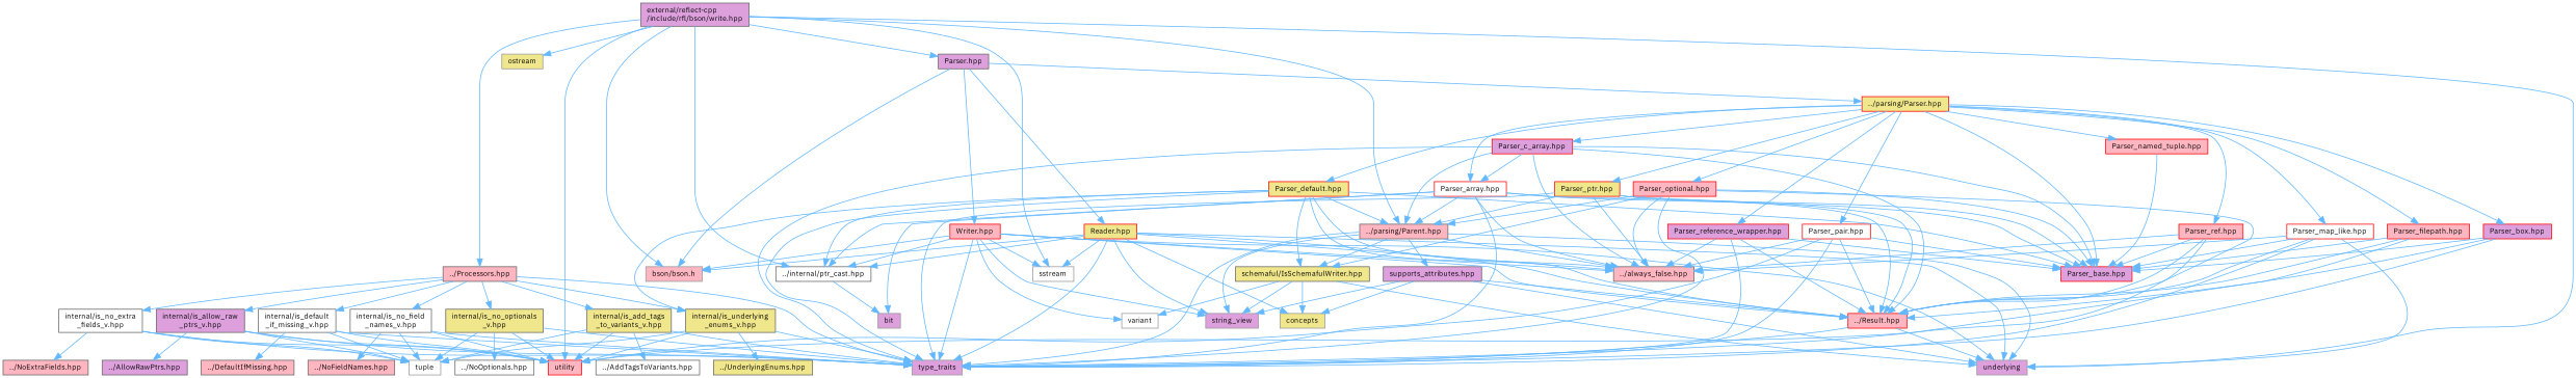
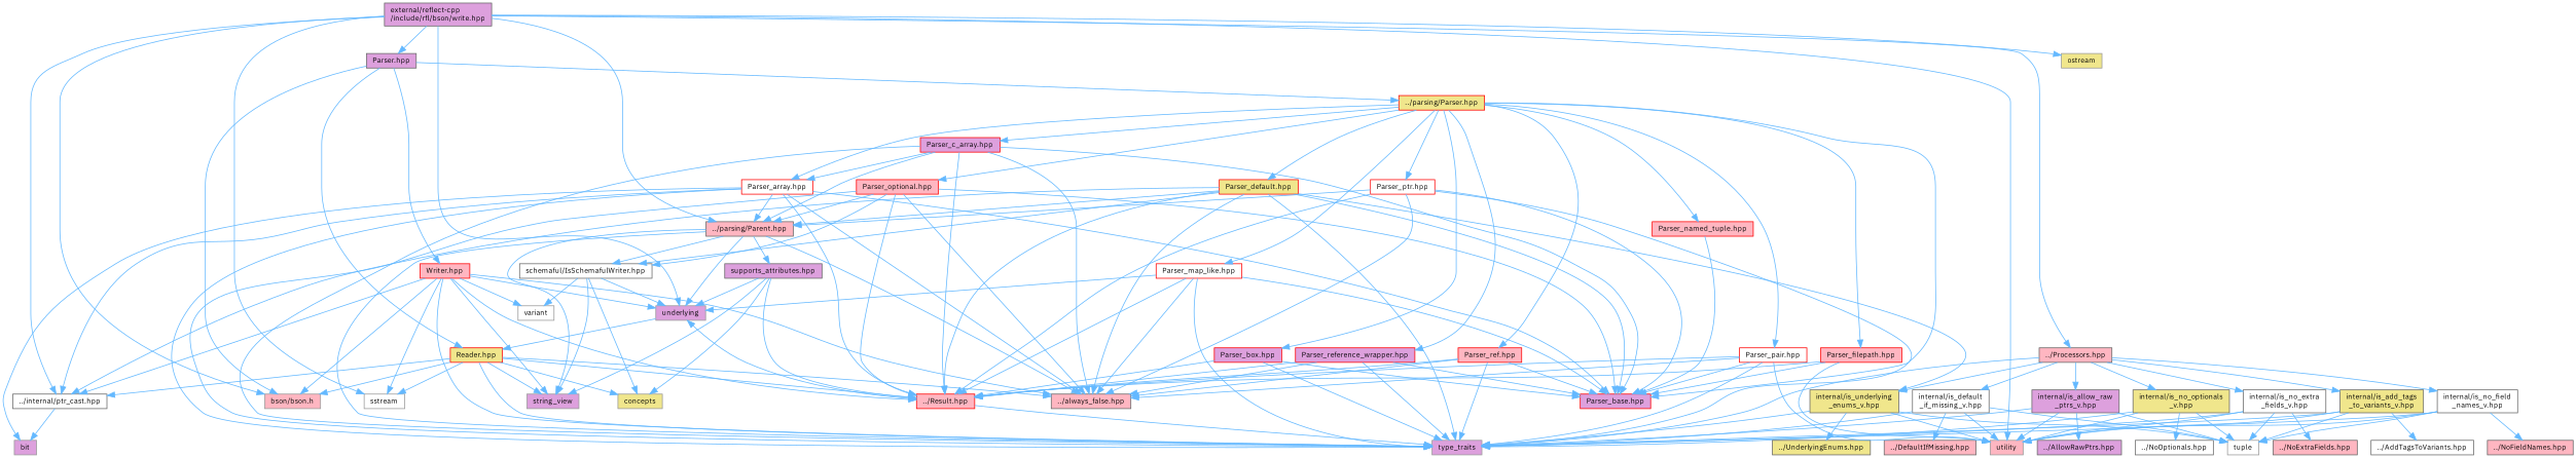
  digraph {
    fontname="IBM Plex Sans"
    node [color=grey40 fillcolor=lightpink fontname="IBM Plex Sans" fontsize=10 shape=box style=filled]
    edge [color=steelblue1 fontname="IBM Plex Sans" fontsize=10 labelfontname=Helvetica labelfontsize=10 style=solid]
    n1 [color=gray40 fillcolor=plum fontcolor=black height=0.2 label="external/reflect-cpp\l/include/rfl/bson/write.hpp" width=0.4]
    n2 [color=grey60 height=0.2 label="bson/bson.h" width=0.4]
    n3 [color=grey60 fillcolor=khaki height=0.2 label=ostream width=0.4]
    n4 [color=grey60 fillcolor=white height=0.2 label=sstream width=0.4]
    n5 [color=grey60 fillcolor=plum height=0.2 label=underlying width=0.4]
-   n6 [color=red height=0.2 label=utility width=0.4]
+   n6 [color=grey60 height=0.2 label=utility width=0.4]
    n7 [height=0.2 label="../Processors.hpp" width=0.4]
    n8 [fillcolor=white height=0.2 label="../internal/ptr_cast.hpp" width=0.4]
    n9 [height=0.2 label="../parsing/Parent.hpp" width=0.4]
    n10 [fillcolor=plum height=0.2 label="Parser.hpp" width=0.4]
    n11 [color=grey60 fillcolor=plum height=0.2 label=type_traits width=0.4]
    n12 [fillcolor=khaki height=0.2 label="internal/is_add_tags\l_to_variants_v.hpp" width=0.4]
    n13 [fillcolor=plum height=0.2 label="internal/is_allow_raw\l_ptrs_v.hpp" width=0.4]
    n14 [fillcolor=white height=0.2 label="internal/is_default\l_if_missing_v.hpp" width=0.4]
    n15 [fillcolor=white height=0.2 label="internal/is_no_extra\l_fields_v.hpp" width=0.4]
    n16 [fillcolor=white height=0.2 label="internal/is_no_field\l_names_v.hpp" width=0.4]
    n17 [fillcolor=khaki height=0.2 label="internal/is_no_optionals\l_v.hpp" width=0.4]
    n18 [fillcolor=khaki height=0.2 label="internal/is_underlying\l_enums_v.hpp" width=0.4]
    n19 [color=grey60 fillcolor=plum height=0.2 label=bit width=0.4]
    n20 [color=grey60 fillcolor=plum height=0.2 label=string_view width=0.4]
    n21 [height=0.2 label="../always_false.hpp" width=0.4]
-   n22 [fillcolor=khaki height=0.2 label="schemaful/IsSchemafulWriter.hpp" width=0.4]
+   n22 [fillcolor=white height=0.2 label="schemaful/IsSchemafulWriter.hpp" width=0.4]
    n23 [fillcolor=plum height=0.2 label="supports_attributes.hpp" width=0.4]
    n24 [color=red fillcolor=khaki height=0.2 label="../parsing/Parser.hpp" width=0.4]
    n25 [color=red fillcolor=khaki height=0.2 label="Reader.hpp" width=0.4]
    n26 [color=red height=0.2 label="Writer.hpp" width=0.4]
    n27 [color=grey60 fillcolor=white height=0.2 label=tuple width=0.4]
    n28 [fillcolor=white height=0.2 label="../AddTagsToVariants.hpp" width=0.4]
    n29 [fillcolor=plum height=0.2 label="../AllowRawPtrs.hpp" width=0.4]
    n30 [height=0.2 label="../DefaultIfMissing.hpp" width=0.4]
    n31 [height=0.2 label="../NoExtraFields.hpp" width=0.4]
    n32 [height=0.2 label="../NoFieldNames.hpp" width=0.4]
    n33 [fillcolor=white height=0.2 label="../NoOptionals.hpp" width=0.4]
    n34 [fillcolor=khaki height=0.2 label="../UnderlyingEnums.hpp" width=0.4]
    n35 [color=grey60 fillcolor=khaki height=0.2 label=concepts width=0.4]
    n36 [color=grey60 fillcolor=white height=0.2 label=variant width=0.4]
    n37 [color=red height=0.2 label="../Result.hpp" width=0.4]
    n38 [color=red fillcolor=white height=0.2 label="Parser_array.hpp" width=0.4]
    n39 [color=red fillcolor=plum height=0.2 label="Parser_base.hpp" width=0.4]
    n40 [color=red fillcolor=plum height=0.2 label="Parser_box.hpp" width=0.4]
    n41 [color=red fillcolor=plum height=0.2 label="Parser_c_array.hpp" width=0.4]
    n42 [color=red fillcolor=khaki height=0.2 label="Parser_default.hpp" width=0.4]
    n43 [color=red height=0.2 label="Parser_filepath.hpp" width=0.4]
    n44 [color=red fillcolor=white height=0.2 label="Parser_map_like.hpp" width=0.4]
    n45 [color=red height=0.2 label="Parser_named_tuple.hpp" width=0.4]
    n46 [color=red height=0.2 label="Parser_optional.hpp" width=0.4]
    n47 [color=red fillcolor=white height=0.2 label="Parser_pair.hpp" width=0.4]
-   n48 [color=red fillcolor=khaki height=0.2 label="Parser_ptr.hpp" width=0.4]
+   n48 [color=red fillcolor=white height=0.2 label="Parser_ptr.hpp" width=0.4]
    n49 [color=red height=0.2 label="Parser_ref.hpp" width=0.4]
    n50 [color=red fillcolor=plum height=0.2 label="Parser_reference_wrapper.hpp" width=0.4]
    n1 -> n2
    n1 -> n3
    n1 -> n4
    n1 -> n5
    n1 -> n6
    n1 -> n7
    n1 -> n8
    n1 -> n9
    n1 -> n10
    n7 -> n11
    n7 -> n12
    n7 -> n13
    n7 -> n14
    n7 -> n15
    n7 -> n16
    n7 -> n17
    n7 -> n18
    n8 -> n19
    n9 -> n5
    n9 -> n11
    n9 -> n20
    n9 -> n21
    n9 -> n22
    n9 -> n23
    n10 -> n2
    n10 -> n24
    n10 -> n25
    n10 -> n26
    n12 -> n6
    n12 -> n11
    n12 -> n27
    n12 -> n28
    n13 -> n6
    n13 -> n11
    n13 -> n27
    n13 -> n29
    n14 -> n6
    n14 -> n11
    n14 -> n27
    n14 -> n30
    n15 -> n6
    n15 -> n11
    n15 -> n27
    n15 -> n31
    n16 -> n6
    n16 -> n11
    n16 -> n27
    n16 -> n32
    n17 -> n6
    n17 -> n11
    n17 -> n27
    n17 -> n33
    n18 -> n6
    n18 -> n11
    n18 -> n27
    n18 -> n34
    n22 -> n5
    n22 -> n20
    n22 -> n35
    n22 -> n36
    n23 -> n5
    n23 -> n20
    n23 -> n35
    n23 -> n37
    n24 -> n38
    n24 -> n39
    n24 -> n40
    n24 -> n41
    n24 -> n42
    n24 -> n43
    n24 -> n44
    n24 -> n45
    n24 -> n46
    n24 -> n47
    n24 -> n48
    n24 -> n49
    n24 -> n50
    n25 -> n2
    n25 -> n4
-   n25 -> n5
+   n5 -> n25
    n25 -> n8
    n25 -> n11
    n25 -> n20
    n25 -> n21
    n25 -> n35
    n25 -> n37
    n26 -> n2
    n26 -> n4
    n26 -> n5
    n26 -> n8
    n26 -> n11
    n26 -> n20
    n26 -> n21
    n26 -> n36
    n26 -> n37
    n37 -> n5
    n37 -> n11
    n38 -> n8
    n38 -> n9
    n38 -> n11
    n38 -> n19
    n38 -> n21
    n38 -> n37
    n38 -> n39
    n40 -> n11
    n40 -> n37
    n40 -> n39
    n41 -> n9
    n41 -> n11
    n41 -> n21
    n41 -> n37
    n41 -> n38
    n41 -> n39
    n42 -> n8
    n42 -> n9
    n42 -> n11
    n42 -> n18
    n42 -> n21
    n42 -> n22
    n42 -> n37
    n42 -> n39
    n43 -> n6
    n43 -> n37
    n43 -> n39
    n44 -> n5
    n44 -> n11
    n44 -> n21
    n44 -> n37
    n44 -> n39
    n45 -> n39
    n46 -> n9
    n46 -> n11
    n46 -> n21
    n46 -> n22
    n46 -> n37
    n46 -> n39
    n47 -> n6
    n47 -> n11
    n47 -> n21
    n47 -> n37
    n47 -> n39
    n48 -> n9
    n48 -> n11
    n48 -> n21
    n48 -> n37
    n48 -> n39
    n49 -> n11
    n49 -> n21
    n49 -> n37
    n49 -> n39
    n50 -> n11
    n50 -> n21
    n50 -> n37
    n50 -> n39
  }
